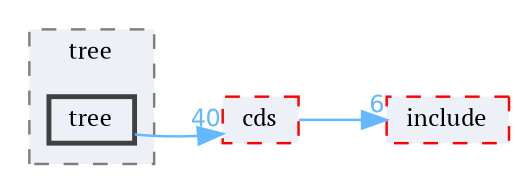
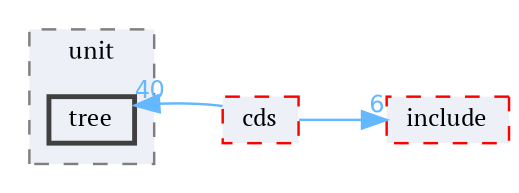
  digraph {
    compound=true
    fontname="PT Serif"
    rankdir=LR
    node [color=red fillcolor="#edf0f7" fontname="PT Serif" fontsize=10 shape=box style="filled,dashed"]
    edge [color=steelblue1 fontcolor=steelblue1 fontname="PT Serif" fontsize=10 labeldistance=1.5 labelfontname=Helvetica labelfontsize=10]
    n1 [color=grey25 height=0.2 label=tree style="filled,bold" width=0.4]
    n2 [height=0.2 label=cds width=0.4]
    n3 [height=0.2 label=include width=0.4]
    subgraph cluster_1 {
      bgcolor="#edf0f7"
      fontsize=10
-     label=tree
+     label=unit
      pencolor=grey50
      style="filled,dashed"
      n1
    }
-   n1 -> n2 [headlabel=40]
+   n2 -> n1 [headlabel=40]
    n2 -> n3 [headlabel=6]
  }
